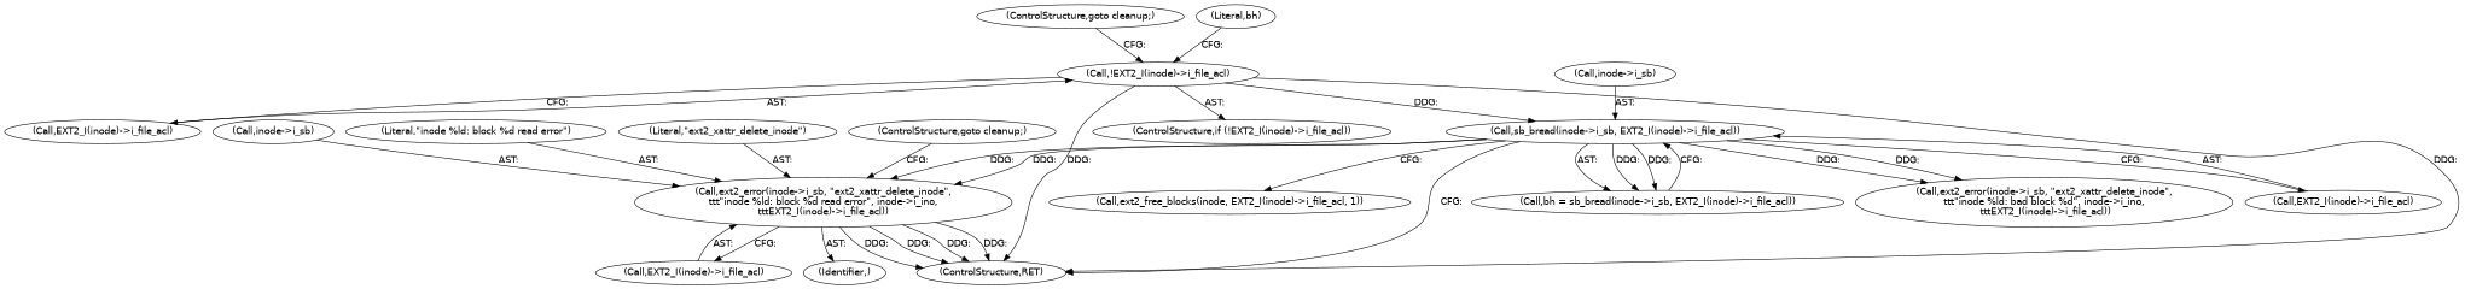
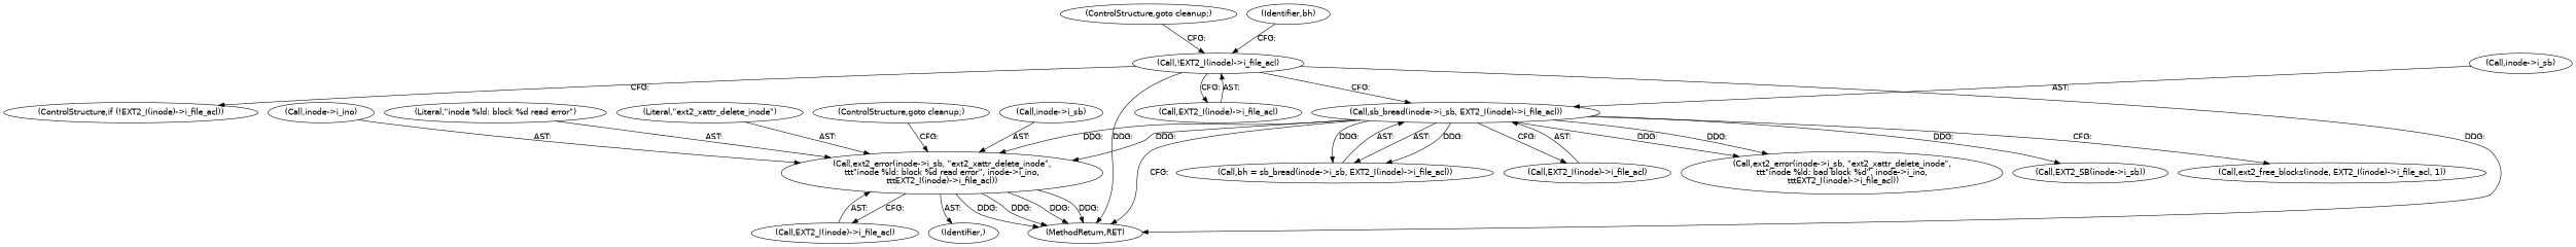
  digraph {
    fontname="DejaVu Sans"
    node [fontname="DejaVu Sans"]
    edge [fontname="DejaVu Sans"]
    n1 [label="(Call,ext2_error(inode->i_sb, \"ext2_xattr_delete_inode\",\n\t\t\t\"inode %ld: block %d read error\", inode->i_ino,\n\t\t\tEXT2_I(inode)->i_file_acl))"]
    n2 [label="(Identifier,)"]
    n3 [label="(Call,EXT2_I(inode)->i_file_acl)"]
-   n4 [label="(ControlStructure,RET)"]
+   n4 [label="(MethodReturn,RET)"]
    n5 [label="(Call,sb_bread(inode->i_sb, EXT2_I(inode)->i_file_acl))"]
+   n6 [label="(Call,EXT2_SB(inode->i_sb))"]
    n7 [label="(Call,ext2_free_blocks(inode, EXT2_I(inode)->i_file_acl, 1))"]
    n8 [label="(Call,ext2_error(inode->i_sb, \"ext2_xattr_delete_inode\",\n\t\t\t\"inode %ld: bad block %d\", inode->i_ino,\n \t\t\tEXT2_I(inode)->i_file_acl))"]
    n9 [label="(Call,EXT2_I(inode)->i_file_acl)"]
    n10 [label="(Call,bh = sb_bread(inode->i_sb, EXT2_I(inode)->i_file_acl))"]
    n11 [label="(Call,!EXT2_I(inode)->i_file_acl)"]
    n12 [label="(Call,EXT2_I(inode)->i_file_acl)"]
    n13 [label="(ControlStructure,if (!EXT2_I(inode)->i_file_acl))"]
    n14 [label="(Call,inode->i_sb)"]
+   n15 [label="(Call,inode->i_ino)"]
    n16 [label="(Literal,\"inode %ld: block %d read error\")"]
    n17 [label="(ControlStructure,goto cleanup;)"]
    n18 [label="(Literal,\"ext2_xattr_delete_inode\")"]
    n19 [label="(ControlStructure,goto cleanup;)"]
-   n20 [label="(Literal,bh)"]
+   n20 [label="(Identifier,bh)"]
    n21 [label="(Call,inode->i_sb)"]
    n1 -> n2 [label="AST: "]
    n1 -> n3 [label="CFG: "]
    n1 -> n4 [label="DDG: "]
    n1 -> n4 [label="DDG: "]
    n1 -> n4 [label="DDG: "]
    n1 -> n4 [label="DDG: "]
    n3 -> n1 [label="AST: "]
    n5 -> n1 [label="DDG: "]
    n5 -> n1 [label="DDG: "]
    n5 -> n4 [label="CFG: "]
+   n5 -> n6 [label="DDG: "]
    n5 -> n7 [label="CFG: "]
    n5 -> n8 [label="DDG: "]
    n5 -> n8 [label="DDG: "]
    n5 -> n9 [label="CFG: "]
    n5 -> n10 [label="AST: "]
    n5 -> n10 [label="DDG: "]
    n5 -> n10 [label="DDG: "]
    n9 -> n5 [label="AST: "]
-   n10 -> n5 [label="CFG: "]
+   n10 -> n5 [label="AST: "]
    n11 -> n4 [label="DDG: "]
    n11 -> n4 [label="DDG: "]
-   n11 -> n5 [label="DDG: "]
+   n11 -> n5 [label="CFG: "]
    n11 -> n12 [label="CFG: "]
-   n11 -> n13 [label="AST: "]
+   n11 -> n13 [label="CFG: "]
    n12 -> n11 [label="AST: "]
    n14 -> n5 [label="AST: "]
+   n15 -> n1 [label="AST: "]
    n16 -> n1 [label="AST: "]
    n17 -> n11 [label="CFG: "]
    n18 -> n1 [label="AST: "]
    n19 -> n1 [label="CFG: "]
    n20 -> n11 [label="CFG: "]
    n21 -> n1 [label="AST: "]
  }
